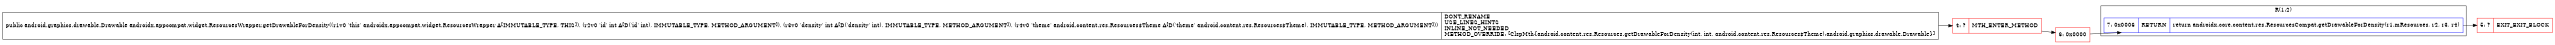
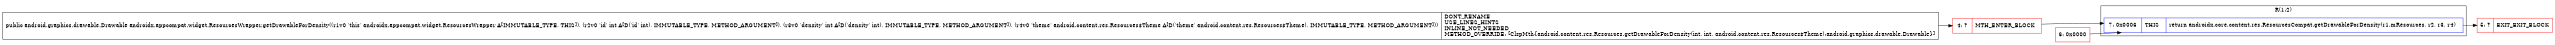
  digraph {
    rankdir=LR
    node [color=red shape=record]
-   n1 [color=blue label="{7\:\ 0x0006|RETURN\l|return androidx.core.content.res.ResourcesCompat.getDrawableForDensity(r1.mResources, r2, r3, r4)\l}"]
+   n1 [color=blue label="{7\:\ 0x0006|THIS\l|return androidx.core.content.res.ResourcesCompat.getDrawableForDensity(r1.mResources, r2, r3, r4)\l}"]
    n2 [label="{5\:\ ?|EXIT_EXIT_BLOCK\l}"]
-   n3 [label="{4\:\ ?|MTH_ENTER_METHOD\l}"]
+   n3 [label="{4\:\ ?|MTH_ENTER_BLOCK\l}"]
    n4 [label="{6\:\ 0x0000}"]
    n5 [label="{public android.graphics.drawable.Drawable androidx.appcompat.widget.ResourcesWrapper.getDrawableForDensity((r1v0 'this' androidx.appcompat.widget.ResourcesWrapper A[IMMUTABLE_TYPE, THIS]), (r2v0 'id' int A[D('id' int), IMMUTABLE_TYPE, METHOD_ARGUMENT]), (r3v0 'density' int A[D('density' int), IMMUTABLE_TYPE, METHOD_ARGUMENT]), (r4v0 'theme' android.content.res.Resources$Theme A[D('theme' android.content.res.Resources$Theme), IMMUTABLE_TYPE, METHOD_ARGUMENT]))  | DONT_RENAME\lUSE_LINES_HINTS\lINLINE_NOT_NEEDED\lMETHOD_OVERRIDE: [ClspMth\{android.content.res.Resources.getDrawableForDensity(int, int, android.content.res.Resources$Theme):android.graphics.drawable.Drawable\}]\l}" color=""]
    subgraph cluster_1 {
      label="R(1:2)"
      n1
    }
    n1 -> n2
-   n3 -> n4
+   n3 -> n1
    n4 -> n1
    n5 -> n3
  }
